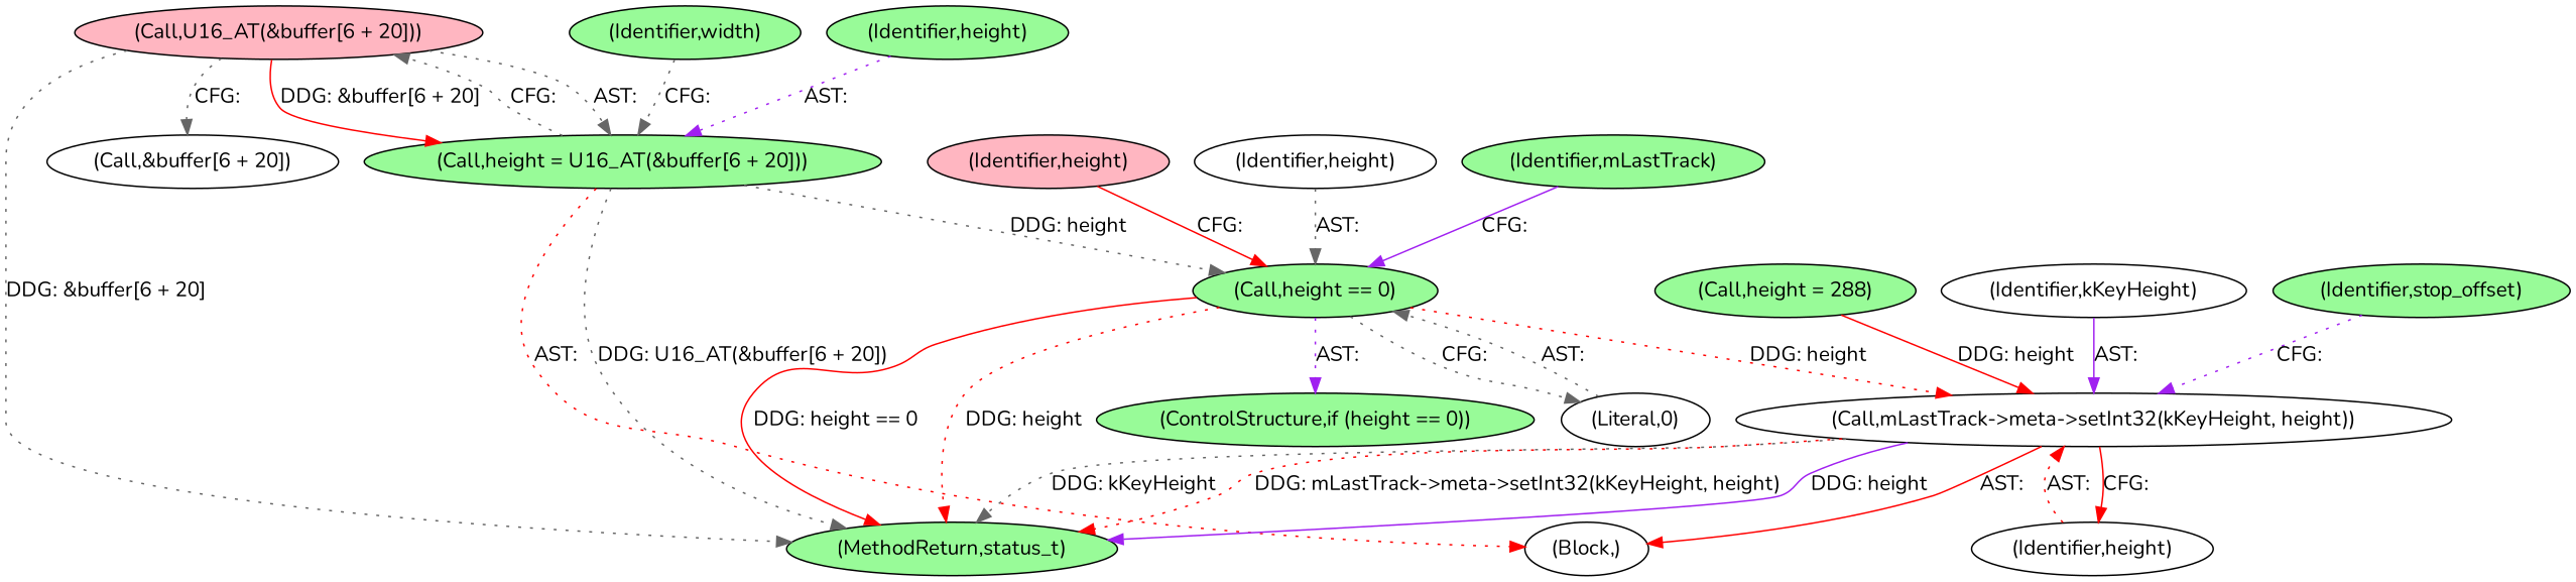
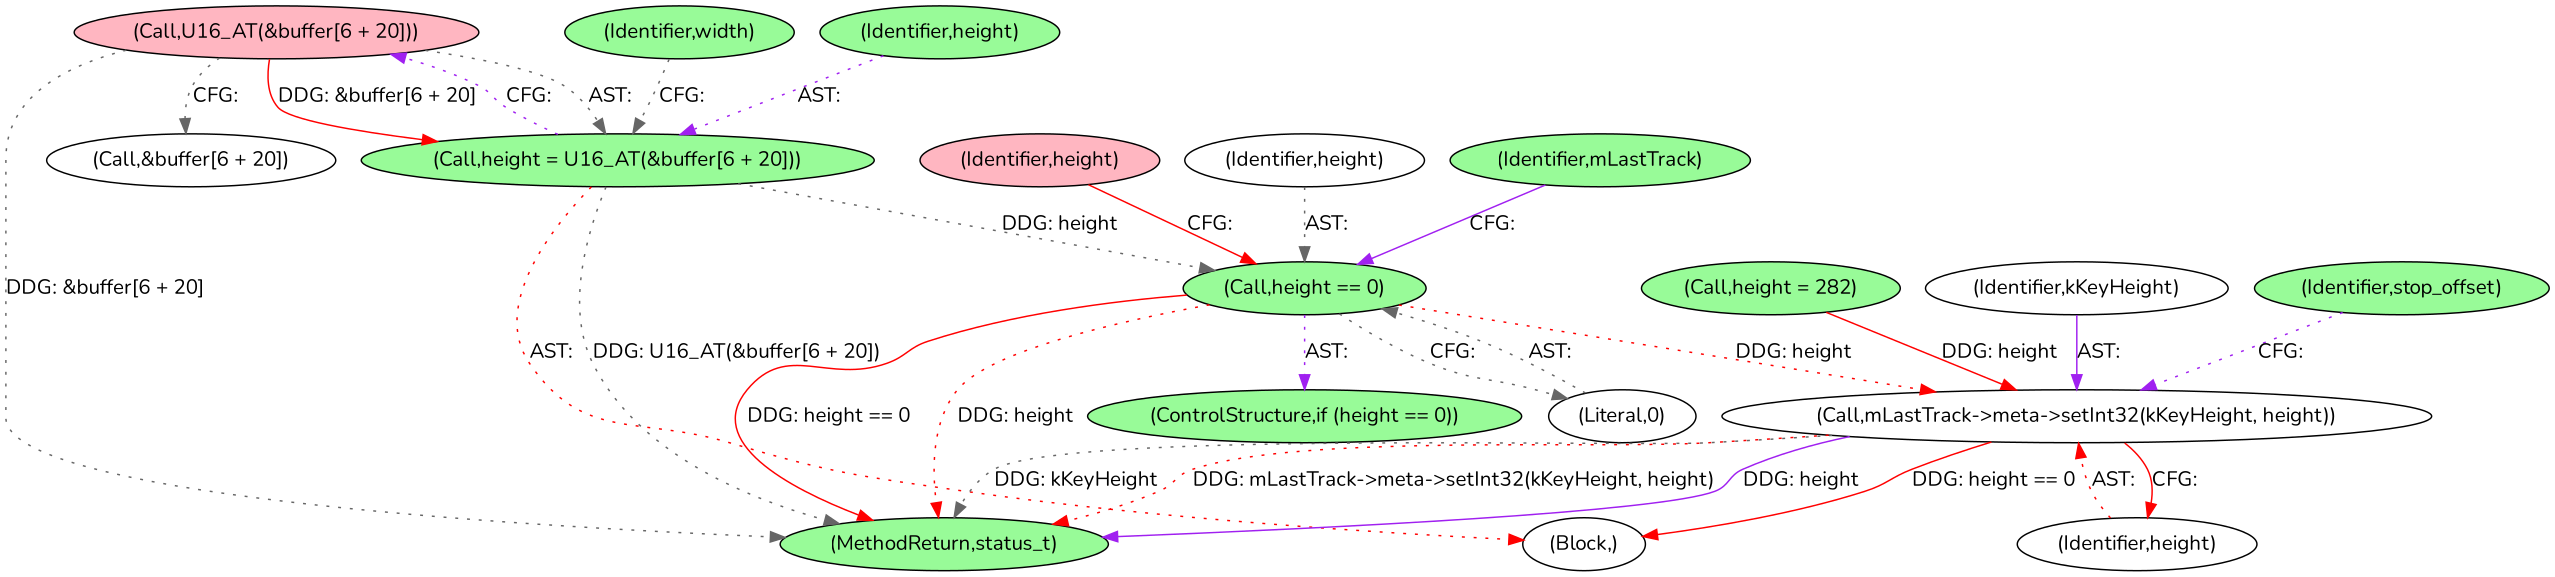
  digraph {
    fontname=Nunito
    node [fillcolor=palegreen fontname=Nunito style=filled]
    edge [color=red fontname=Nunito style=dotted]
    n1 [fillcolor=lightpink label="(Call,U16_AT(&buffer[6 + 20]))"]
    n2 [label="(Call,height = U16_AT(&buffer[6 + 20]))"]
    n3 [fillcolor=white label="(Call,&buffer[6 + 20])"]
    n4 [label="(MethodReturn,status_t)"]
    n5 [label="(Call,height == 0)"]
    n6 [fillcolor=white label="(Block,)"]
    n7 [fillcolor=white label="(Call,mLastTrack->meta->setInt32(kKeyHeight, height))"]
    n8 [label="(ControlStructure,if (height == 0))"]
    n9 [fillcolor=white label="(Literal,0)"]
    n10 [fillcolor=white label="(Identifier,height)"]
    n11 [fillcolor=lightpink label="(Identifier,height)"]
    n12 [label="(Identifier,width)"]
    n13 [fillcolor=white label="(Identifier,height)"]
    n14 [label="(Identifier,mLastTrack)"]
-   n15 [label="(Call,height = 288)"]
+   n15 [label="(Call,height = 282)"]
    n16 [fillcolor=white label="(Identifier,kKeyHeight)"]
    n17 [label="(Identifier,stop_offset)"]
    n18 [label="(Identifier,height)"]
    n1 -> n2 [color=gray40 label="AST: "]
    n1 -> n2 [label="DDG: &buffer[6 + 20]" style=solid]
    n1 -> n3 [color=gray40 label="CFG: "]
    n1 -> n4 [color=gray40 label="DDG: &buffer[6 + 20]"]
-   n2 -> n1 [color=gray40 label="CFG: "]
+   n2 -> n1 [color=purple label="CFG: "]
    n2 -> n4 [color=gray40 label="DDG: U16_AT(&buffer[6 + 20])"]
    n2 -> n5 [color=gray40 label="DDG: height"]
    n2 -> n6 [label="AST: "]
    n5 -> n4 [label="DDG: height == 0" style=solid]
    n5 -> n4 [label="DDG: height"]
    n5 -> n7 [label="DDG: height"]
    n5 -> n8 [color=purple label="AST: "]
    n5 -> n9 [color=gray40 label="CFG: "]
    n7 -> n4 [color=gray40 label="DDG: kKeyHeight"]
    n7 -> n4 [label="DDG: mLastTrack->meta->setInt32(kKeyHeight, height)"]
    n7 -> n4 [color=purple label="DDG: height" style=solid]
-   n7 -> n6 [label="AST: " style=solid]
+   n7 -> n6 [label="DDG: height == 0" style=solid]
    n7 -> n10 [label="CFG: " style=solid]
    n9 -> n5 [color=gray40 label="AST: "]
    n10 -> n7 [label="AST: "]
    n11 -> n5 [label="CFG: " style=solid]
    n12 -> n2 [color=gray40 label="CFG: "]
    n13 -> n5 [color=gray40 label="AST: "]
    n14 -> n5 [color=purple label="CFG: " style=solid]
    n15 -> n7 [label="DDG: height" style=solid]
    n16 -> n7 [color=purple label="AST: " style=solid]
    n17 -> n7 [color=purple label="CFG: "]
    n18 -> n2 [color=purple label="AST: "]
  }
